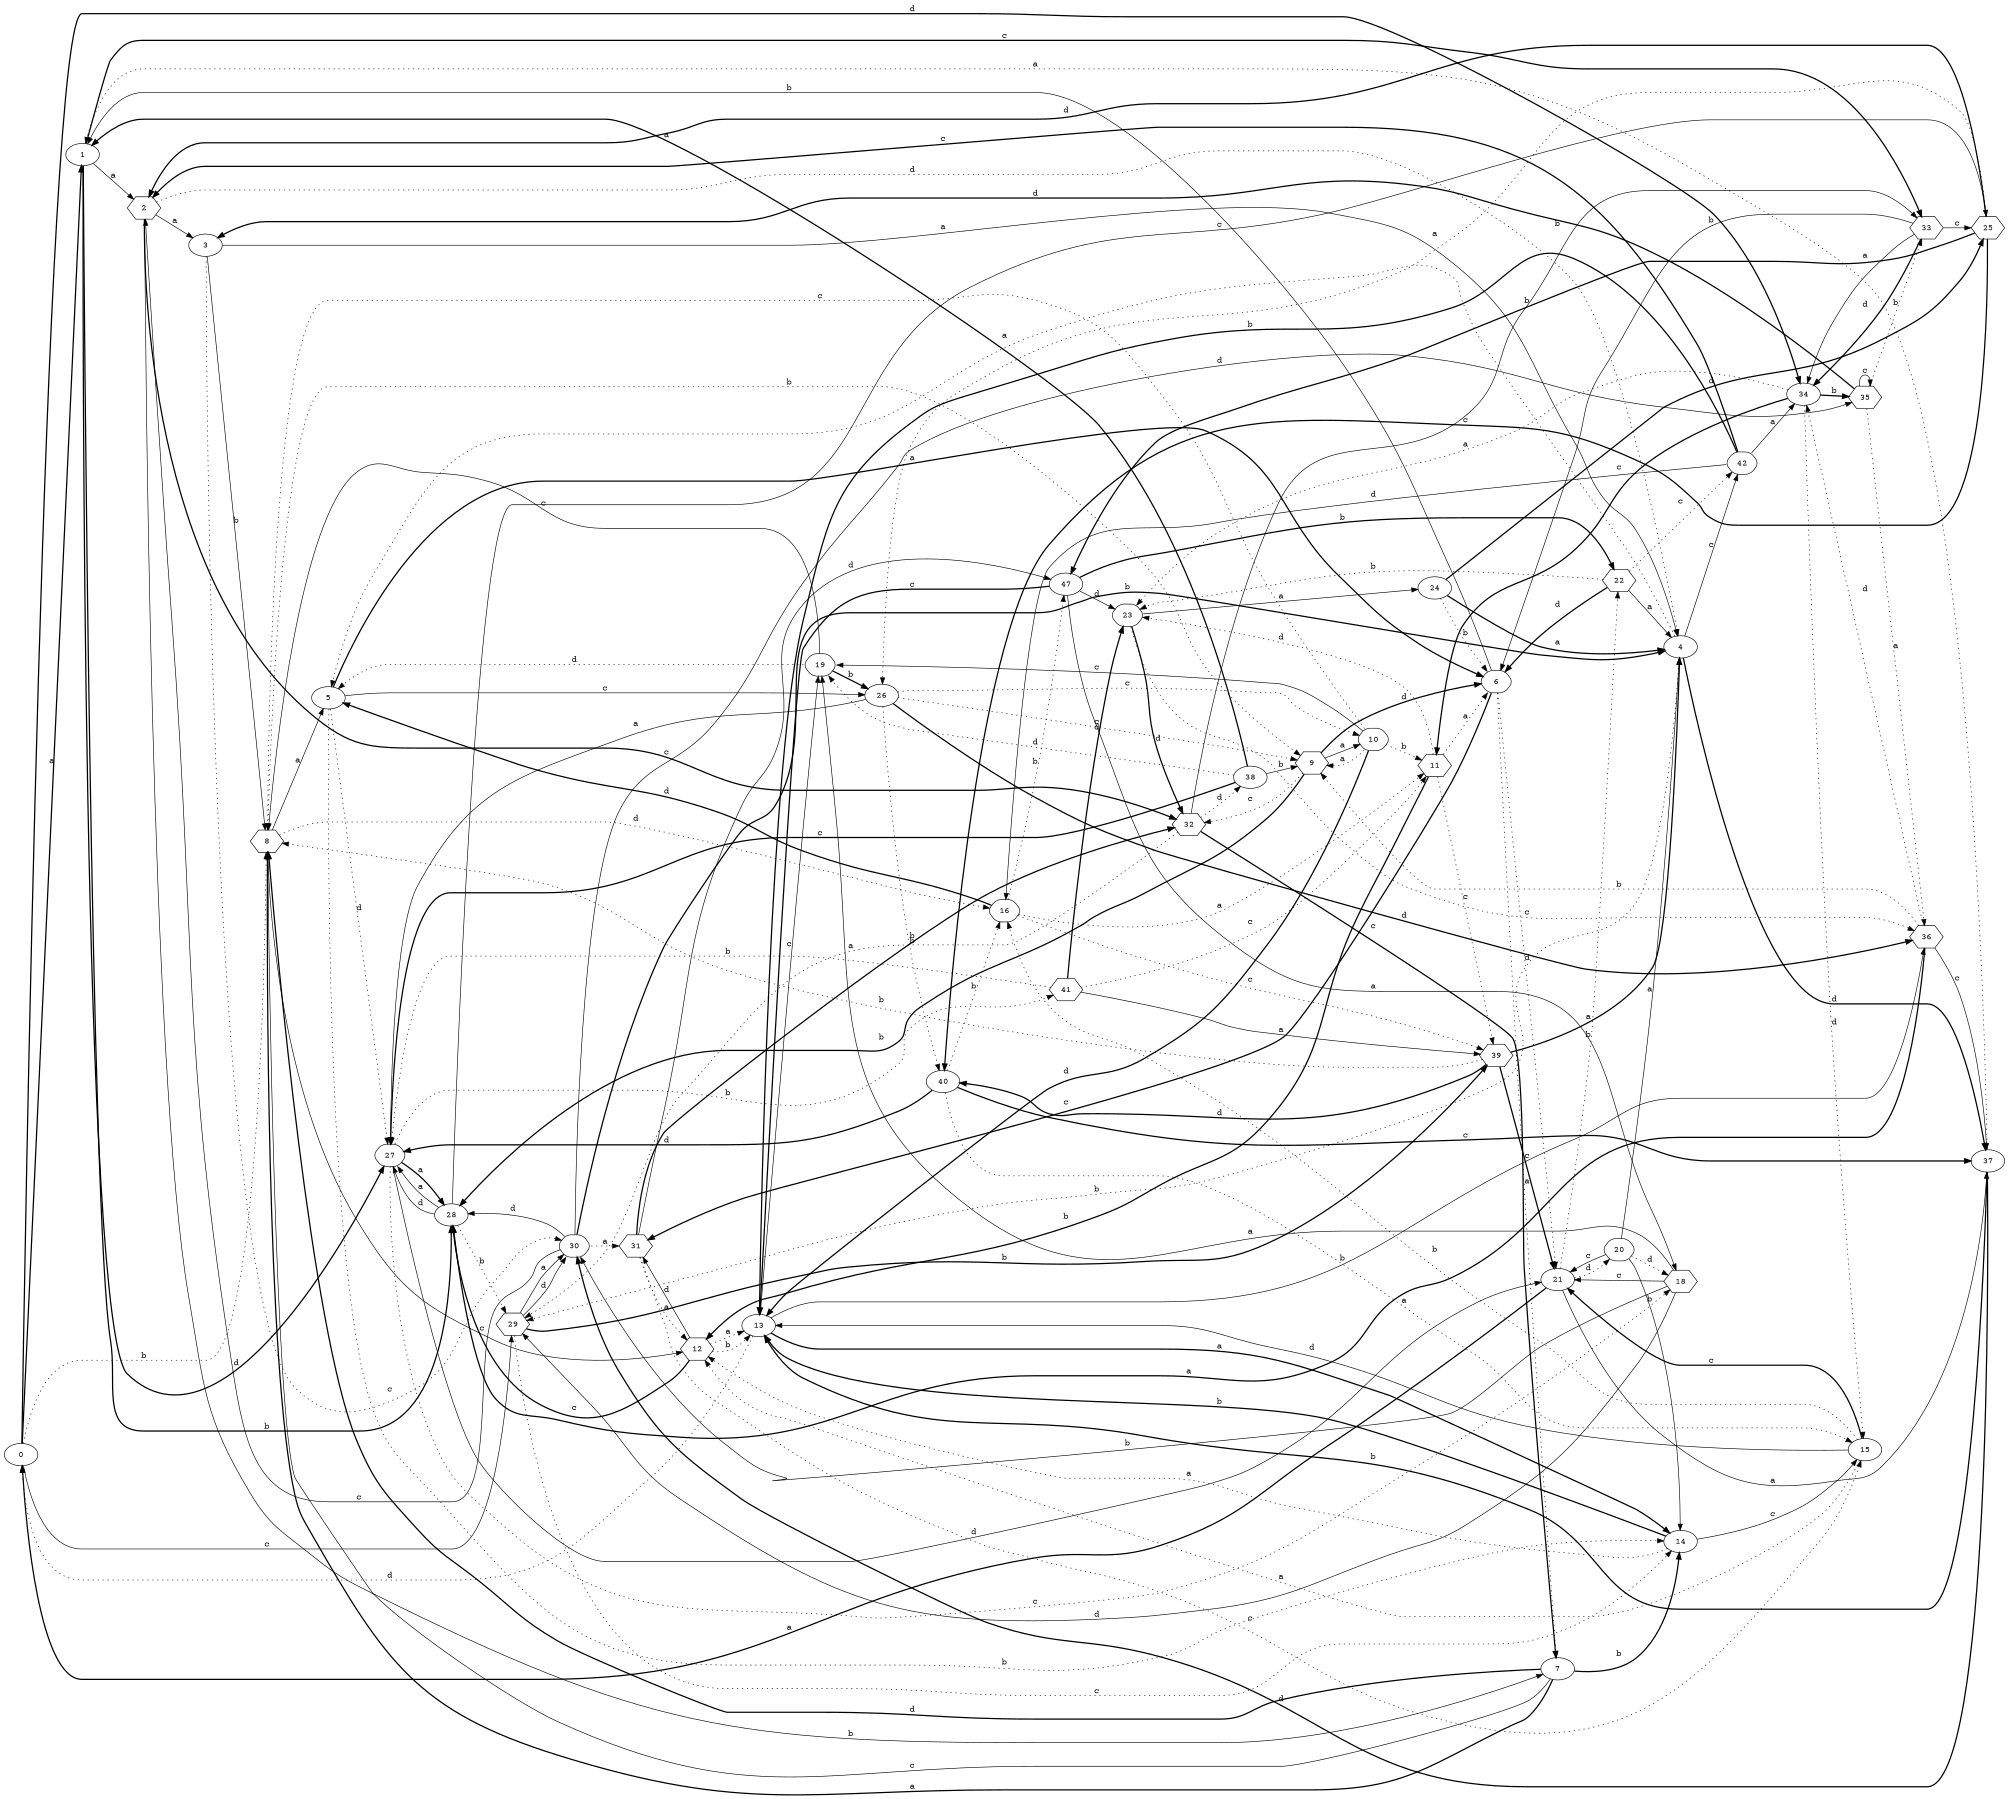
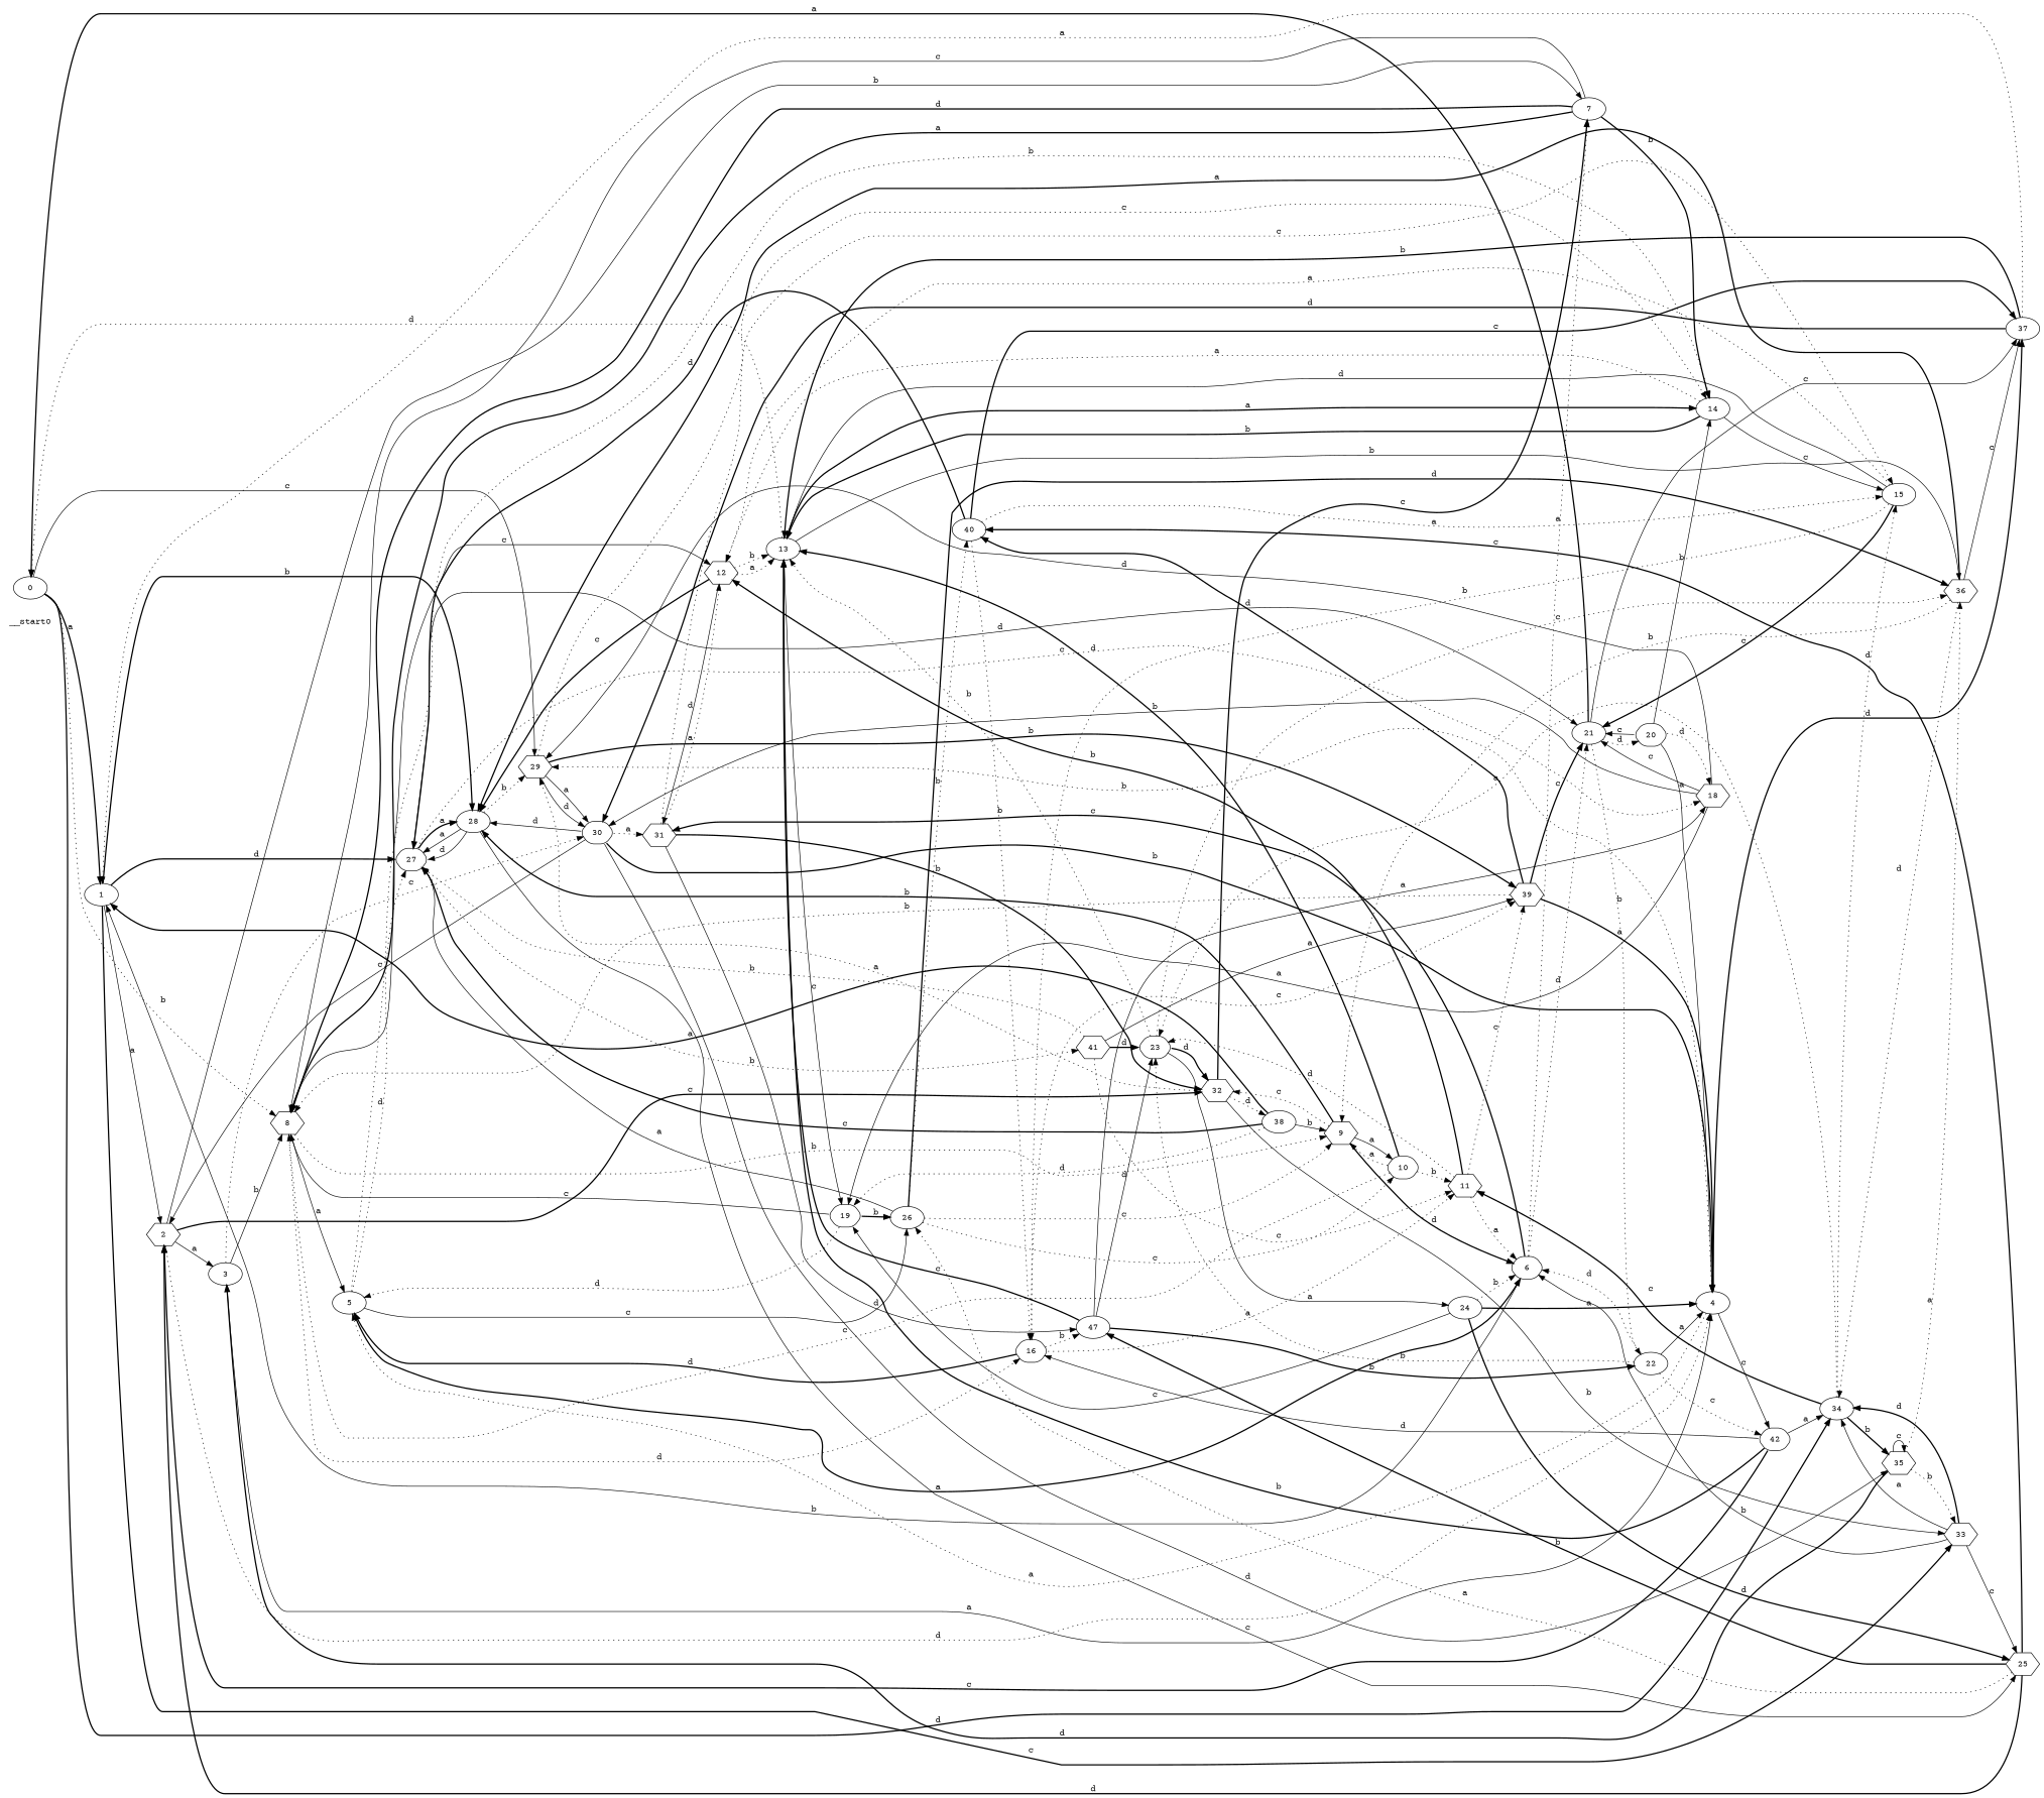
  digraph {
    fontname="Courier Prime"
    rankdir=LR
    node [fontname="Courier Prime" shape=hexagon color=black fillcolor=white style=filled]
    edge [fontname="Courier Prime" style=dotted]
+   __start0 [shape=none color="" fillcolor="" style=""]
    n2 [label=0 shape=ellipse]
    n3 [label=1 shape=ellipse]
    n4 [label=8]
    n5 [label=29]
    n6 [label=34 shape=ellipse]
    n7 [label=2]
    n8 [label=27 style="rounded,filled"]
    n9 [label=28 shape=ellipse]
    n10 [label=33]
    n11 [label=5 shape=ellipse style="rounded,filled"]
    n12 [label=9]
    n13 [label=12]
    n14 [label=16 style="rounded,filled"]
    n15 [label=30 style="rounded,filled"]
    n16 [label=14 shape=ellipse style="rounded,filled"]
    n17 [label=39]
    n18 [label=11]
    n19 [label=23 style="rounded,filled"]
    n20 [label=15 shape=ellipse]
    n21 [label=35]
    n22 [label=3 shape=ellipse style="rounded,filled"]
    n23 [label=4 shape=ellipse style="rounded,filled"]
    n24 [label=7 shape=ellipse]
    n25 [label=32]
    n26 [label=21 shape=ellipse]
    n27 [label=18]
    n28 [label=41]
    n29 [label=25]
    n30 [label=6 style="rounded,filled"]
    n31 [label=37 shape=ellipse style="rounded,filled"]
    n32 [label=42 style="rounded,filled"]
    n33 [label=38 shape=ellipse]
    n34 [label=31]
    n35 [label=26 shape=ellipse style="rounded,filled"]
    n36 [label=13 shape=ellipse style="rounded,filled"]
    n37 [label=10 style="rounded,filled"]
    n38 [label=36]
    n39 [label=40 shape=ellipse style="rounded,filled"]
-   n40 [label=22]
+   n40 [label=22 shape=ellipse]
    n41 [label=20 style="rounded,filled"]
    n42 [label=47 shape=ellipse]
    n43 [label=19 style="rounded,filled"]
    n44 [label=24 shape=ellipse]
    n2 -> n3 [label=a style=bold]
    n2 -> n4 [label=b]
    n2 -> n5 [label=c style=solid]
    n2 -> n6 [label=d style=bold]
    n3 -> n7 [label=a style=solid]
    n3 -> n8 [label=d style=bold]
    n3 -> n9 [label=b style=bold]
    n3 -> n10 [label=c style=bold]
    n4 -> n11 [label=a style=solid]
    n4 -> n12 [label=b]
    n4 -> n13 [label=c style=solid]
    n4 -> n14 [label=d]
    n5 -> n15 [label=a style=solid]
    n5 -> n15 [label=d style=solid]
    n5 -> n16 [label=c]
    n5 -> n17 [label=b style=bold]
    n6 -> n18 [label=c style=bold]
    n6 -> n19 [label=a]
    n6 -> n20 [label=d]
    n6 -> n21 [label=b style=bold]
    n7 -> n22 [label=a style=solid]
    n7 -> n23 [label=d]
    n7 -> n24 [label=b style=solid]
    n7 -> n25 [label=c style=bold]
    n8 -> n9 [label=a style=bold]
    n8 -> n26 [label=d style=solid]
    n8 -> n27 [label=c]
    n8 -> n28 [label=b]
    n9 -> n5 [label=b]
    n9 -> n8 [label=a style=solid]
    n9 -> n8 [label=d style=solid]
    n9 -> n29 [label=c style=solid]
    n10 -> n6 [label=a style=solid]
    n10 -> n6 [label=d style=bold]
    n10 -> n29 [label=c style=solid]
    n10 -> n30 [label=b style=solid]
    n11 -> n8 [label=d]
    n11 -> n16 [label=b]
    n11 -> n30 [label=a style=bold]
    n11 -> n35 [label=c style=solid]
    n12 -> n9 [label=b style=bold]
    n12 -> n25 [label=c]
    n12 -> n30 [label=d style=bold]
    n12 -> n37 [label=a style=solid]
    n13 -> n9 [label=c style=bold]
    n13 -> n34 [label=d style=solid]
    n13 -> n36 [label=a]
    n13 -> n36 [label=b]
    n14 -> n11 [label=d style=bold]
    n14 -> n17 [label=c]
    n14 -> n18 [label=a]
    n14 -> n42 [label=b]
    n15 -> n7 [label=c style=solid]
    n15 -> n9 [label=d style=solid]
    n15 -> n21 [label=d style=solid]
    n15 -> n23 [label=b style=bold]
    n15 -> n34 [label=a]
    n16 -> n13 [label=a]
    n16 -> n20 [label=c style=solid]
    n16 -> n36 [label=b style=bold]
    n17 -> n4 [label=b]
    n17 -> n23 [label=a style=bold]
    n17 -> n26 [label=c style=bold]
    n17 -> n39 [label=d style=bold]
    n18 -> n13 [label=b style=bold]
    n18 -> n17 [label=c]
    n18 -> n19 [label=d]
    n18 -> n30 [label=a]
    n19 -> n25 [label=d style=bold]
+   n19 -> n36 [label=b]
    n19 -> n38 [label=c]
    n19 -> n44 [label=a style=solid]
    n20 -> n13 [label=a]
    n20 -> n14 [label=b]
    n20 -> n26 [label=c style=bold]
    n20 -> n36 [label=d style=solid]
    n21 -> n10 [label=b]
    n21 -> n21 [label=c style=solid]
    n21 -> n22 [label=d style=bold]
    n21 -> n38 [label=a]
    n22 -> n4 [label=b style=solid]
    n22 -> n15 [label=c]
    n22 -> n23 [label=a style=solid]
    n23 -> n5 [label=b]
    n23 -> n11 [label=a]
    n23 -> n31 [label=d style=bold]
    n23 -> n32 [label=c style=solid]
    n24 -> n4 [label=a style=bold]
    n24 -> n4 [label=c style=solid]
    n24 -> n4 [label=d style=bold]
    n24 -> n16 [label=b style=bold]
    n25 -> n5 [label=a]
    n25 -> n10 [label=b style=solid]
    n25 -> n24 [label=c style=bold]
    n25 -> n33 [label=d]
    n26 -> n2 [label=a style=bold]
-   n26 -> n31 [label=a style=solid]
+   n26 -> n31 [label=c style=solid]
    n26 -> n40 [label=b]
    n26 -> n41 [label=d]
    n27 -> n5 [label=d style=solid]
    n27 -> n15 [label=b style=solid]
    n27 -> n26 [label=c style=solid]
    n27 -> n43 [label=a style=solid]
    n28 -> n8 [label=b]
    n28 -> n17 [label=a style=solid]
    n28 -> n18 [label=c]
    n28 -> n19 [label=d style=bold]
    n29 -> n7 [label=d style=bold]
    n29 -> n35 [label=a]
    n29 -> n39 [label=c style=bold]
    n29 -> n42 [label=b style=bold]
    n30 -> n3 [label=b style=solid]
    n30 -> n24 [label=a]
    n30 -> n26 [label=d]
    n30 -> n34 [label=c style=bold]
    n31 -> n3 [label=a]
    n31 -> n15 [label=d style=bold]
    n31 -> n36 [label=b style=bold]
    n32 -> n6 [label=a style=solid]
    n32 -> n7 [label=c style=bold]
    n32 -> n14 [label=d style=solid]
    n32 -> n36 [label=b style=bold]
    n33 -> n3 [label=a style=bold]
    n33 -> n8 [label=c style=bold]
    n33 -> n12 [label=b style=solid]
    n33 -> n43 [label=d]
    n34 -> n13 [label=a]
    n34 -> n20 [label=c]
    n34 -> n25 [label=b style=bold]
    n34 -> n42 [label=d style=solid]
    n35 -> n8 [label=a style=solid]
    n35 -> n12 [label=c]
    n35 -> n37 [label=c]
    n35 -> n38 [label=d style=bold]
    n35 -> n39 [label=b]
    n36 -> n2 [label=d]
    n36 -> n16 [label=a style=bold]
    n36 -> n38 [label=b style=solid]
    n36 -> n43 [label=c style=solid]
    n37 -> n4 [label=c]
    n37 -> n12 [label=a]
    n37 -> n18 [label=b]
    n37 -> n36 [label=d style=bold]
    n38 -> n6 [label=d]
    n38 -> n9 [label=a style=bold]
    n38 -> n12 [label=b]
    n38 -> n31 [label=c style=solid]
    n39 -> n8 [label=d style=bold]
    n39 -> n14 [label=b]
    n39 -> n20 [label=a]
    n39 -> n31 [label=c style=bold]
    n40 -> n19 [label=b]
    n40 -> n23 [label=a style=solid]
-   n40 -> n30 [label=d style=bold]
+   n40 -> n30 [label=d]
    n40 -> n32 [label=c]
    n41 -> n16 [label=b style=solid]
    n41 -> n23 [label=a style=solid]
    n41 -> n26 [label=c style=solid]
    n41 -> n27 [label=d]
    n42 -> n19 [label=d style=solid]
    n42 -> n27 [label=a style=solid]
    n42 -> n36 [label=c style=bold]
    n42 -> n40 [label=b style=bold]
    n43 -> n4 [label=c style=solid]
    n43 -> n11 [label=d]
    n43 -> n35 [label=b style=bold]
    n44 -> n23 [label=a style=bold]
    n44 -> n29 [label=d style=bold]
    n44 -> n30 [label=b]
-   n37 -> n43 [label=c style=solid]
+   n44 -> n43 [label=c style=solid]
  }
